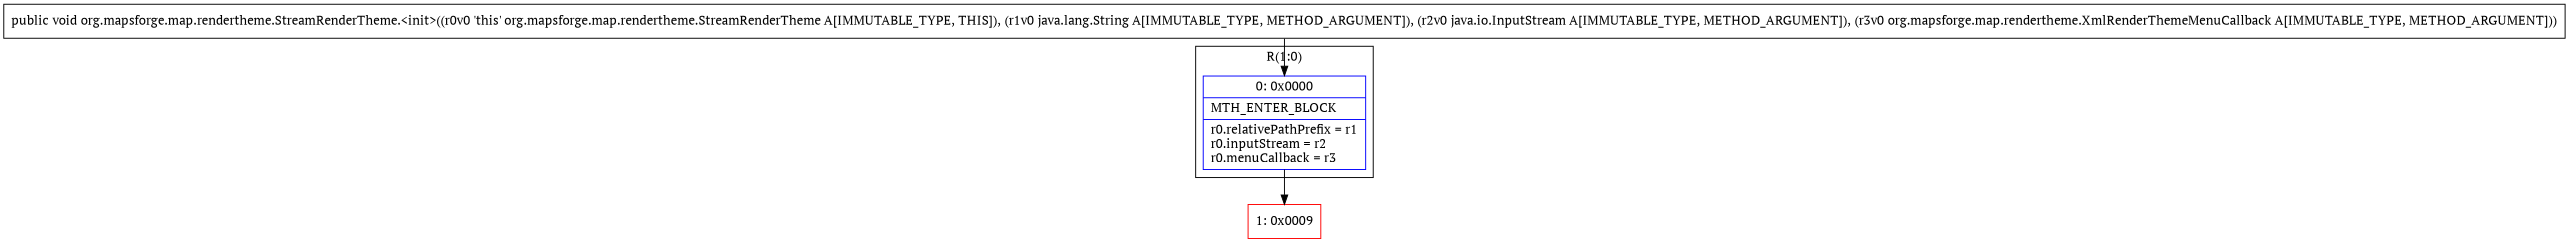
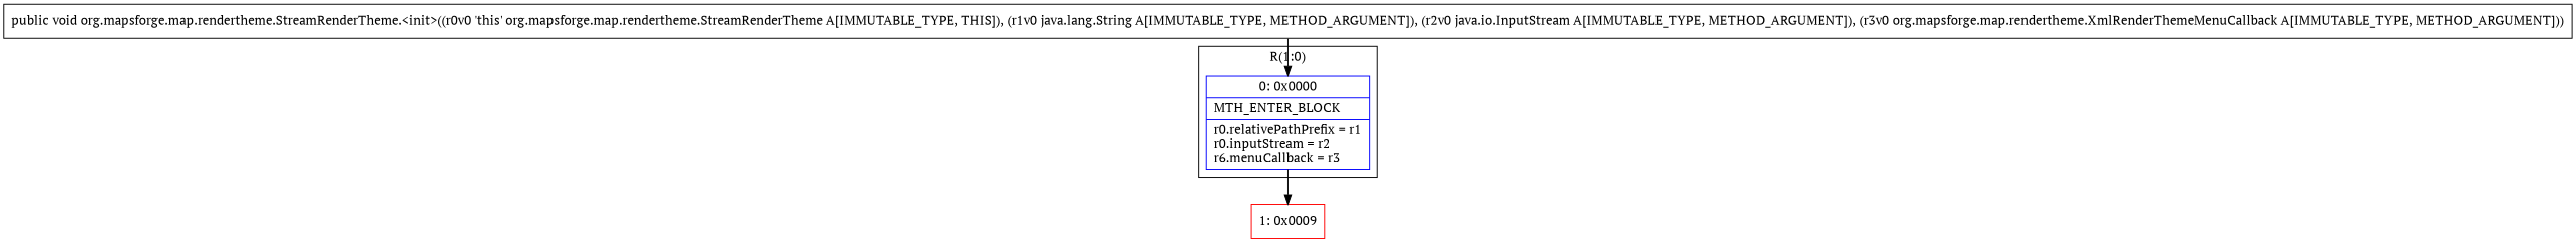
  digraph {
    fontname="PT Serif"
    node [shape=record fontname="PT Serif"]
    edge [fontname="PT Serif"]
-   n1 [color=blue label="{0\:\ 0x0000|MTH_ENTER_BLOCK\l|r0.relativePathPrefix = r1\lr0.inputStream = r2\lr0.menuCallback = r3\l}"]
+   n1 [color=blue label="{0\:\ 0x0000|MTH_ENTER_BLOCK\l|r0.relativePathPrefix = r1\lr0.inputStream = r2\lr6.menuCallback = r3\l}"]
    n2 [color=red label="{1\:\ 0x0009}"]
    n3 [label="{public void org.mapsforge.map.rendertheme.StreamRenderTheme.\<init\>((r0v0 'this' org.mapsforge.map.rendertheme.StreamRenderTheme A[IMMUTABLE_TYPE, THIS]), (r1v0 java.lang.String A[IMMUTABLE_TYPE, METHOD_ARGUMENT]), (r2v0 java.io.InputStream A[IMMUTABLE_TYPE, METHOD_ARGUMENT]), (r3v0 org.mapsforge.map.rendertheme.XmlRenderThemeMenuCallback A[IMMUTABLE_TYPE, METHOD_ARGUMENT])) }"]
    subgraph cluster_1 {
      label="R(1:0)"
      n1
    }
    n1 -> n2
    n3 -> n1
  }
